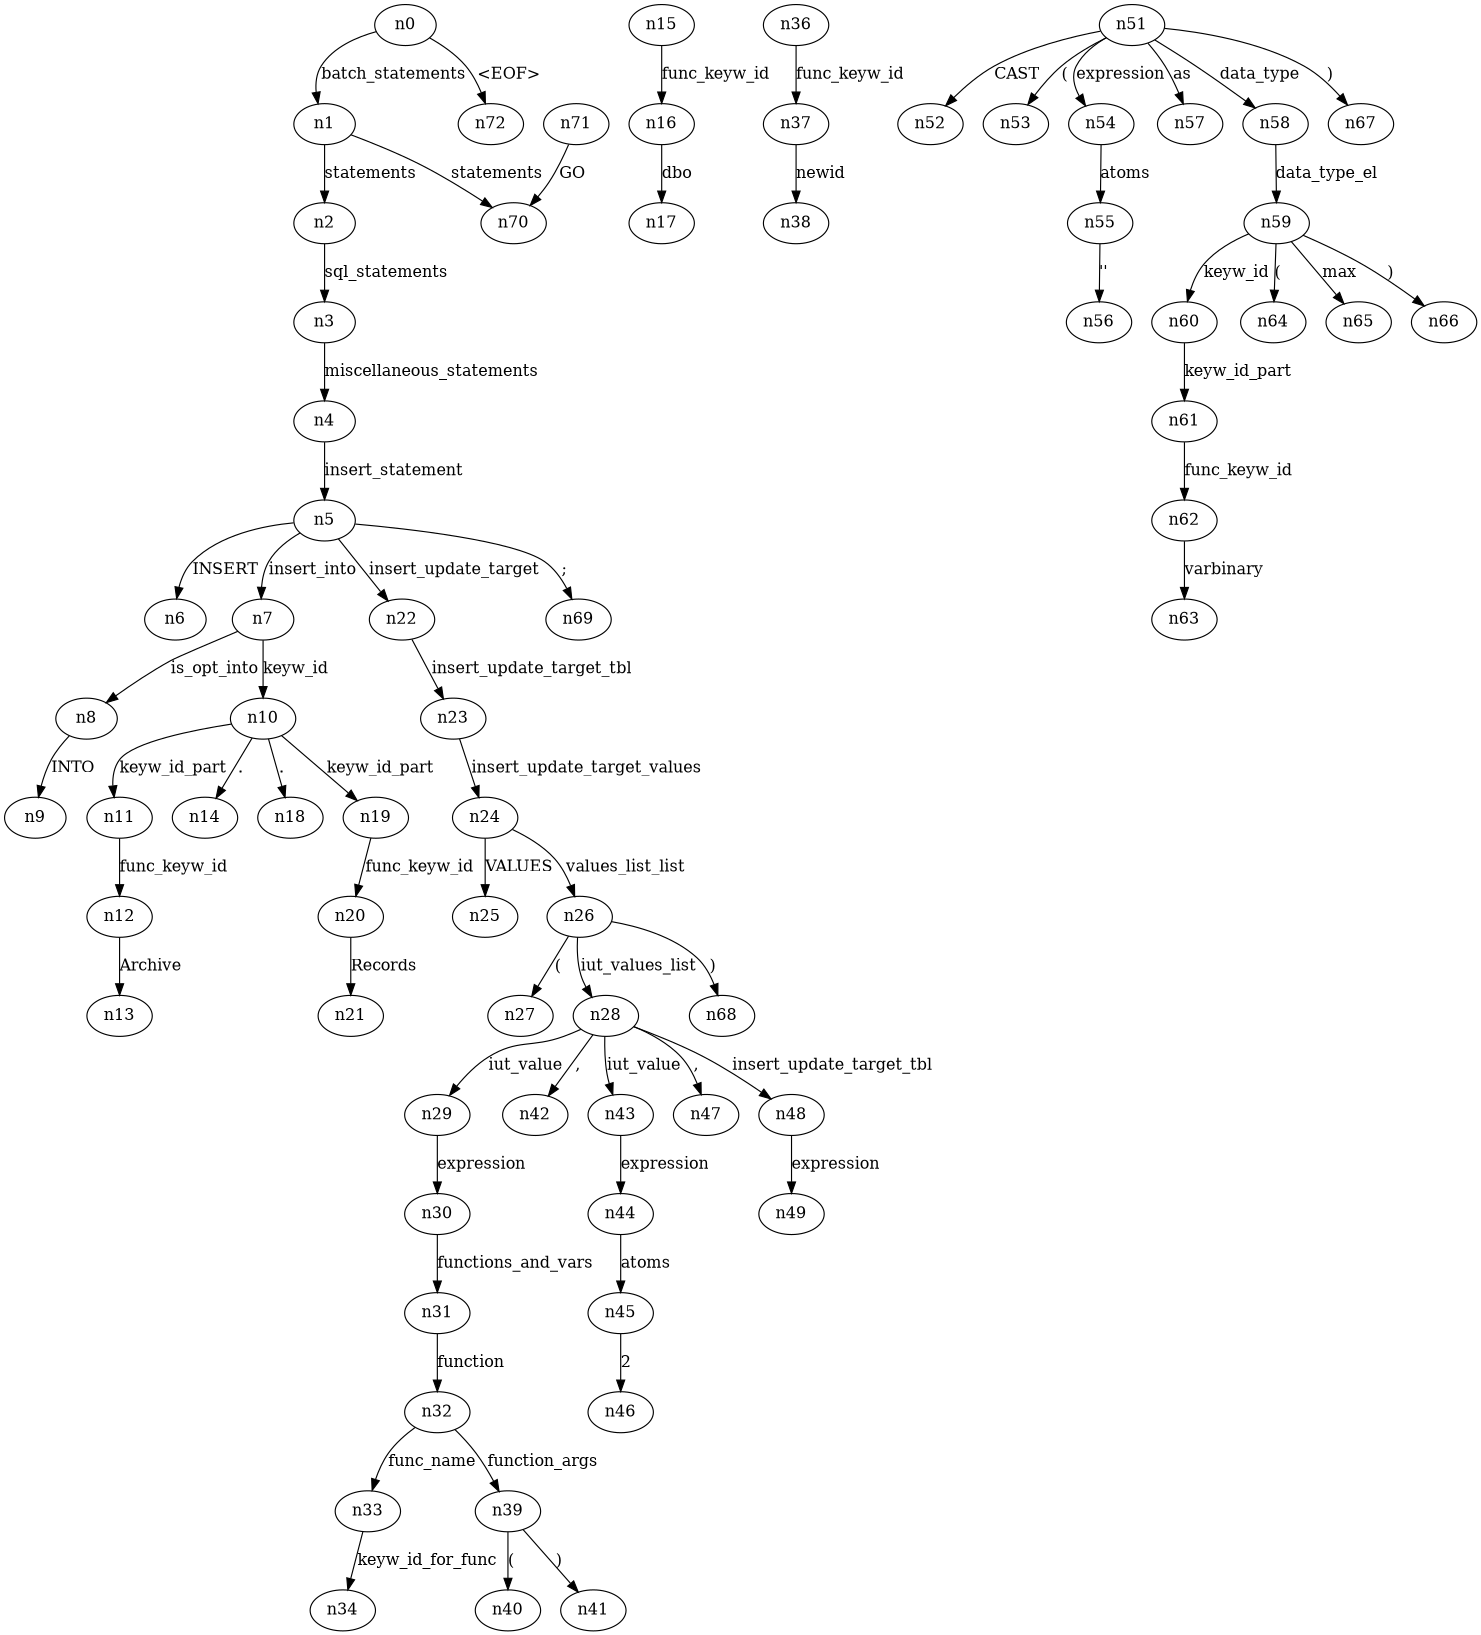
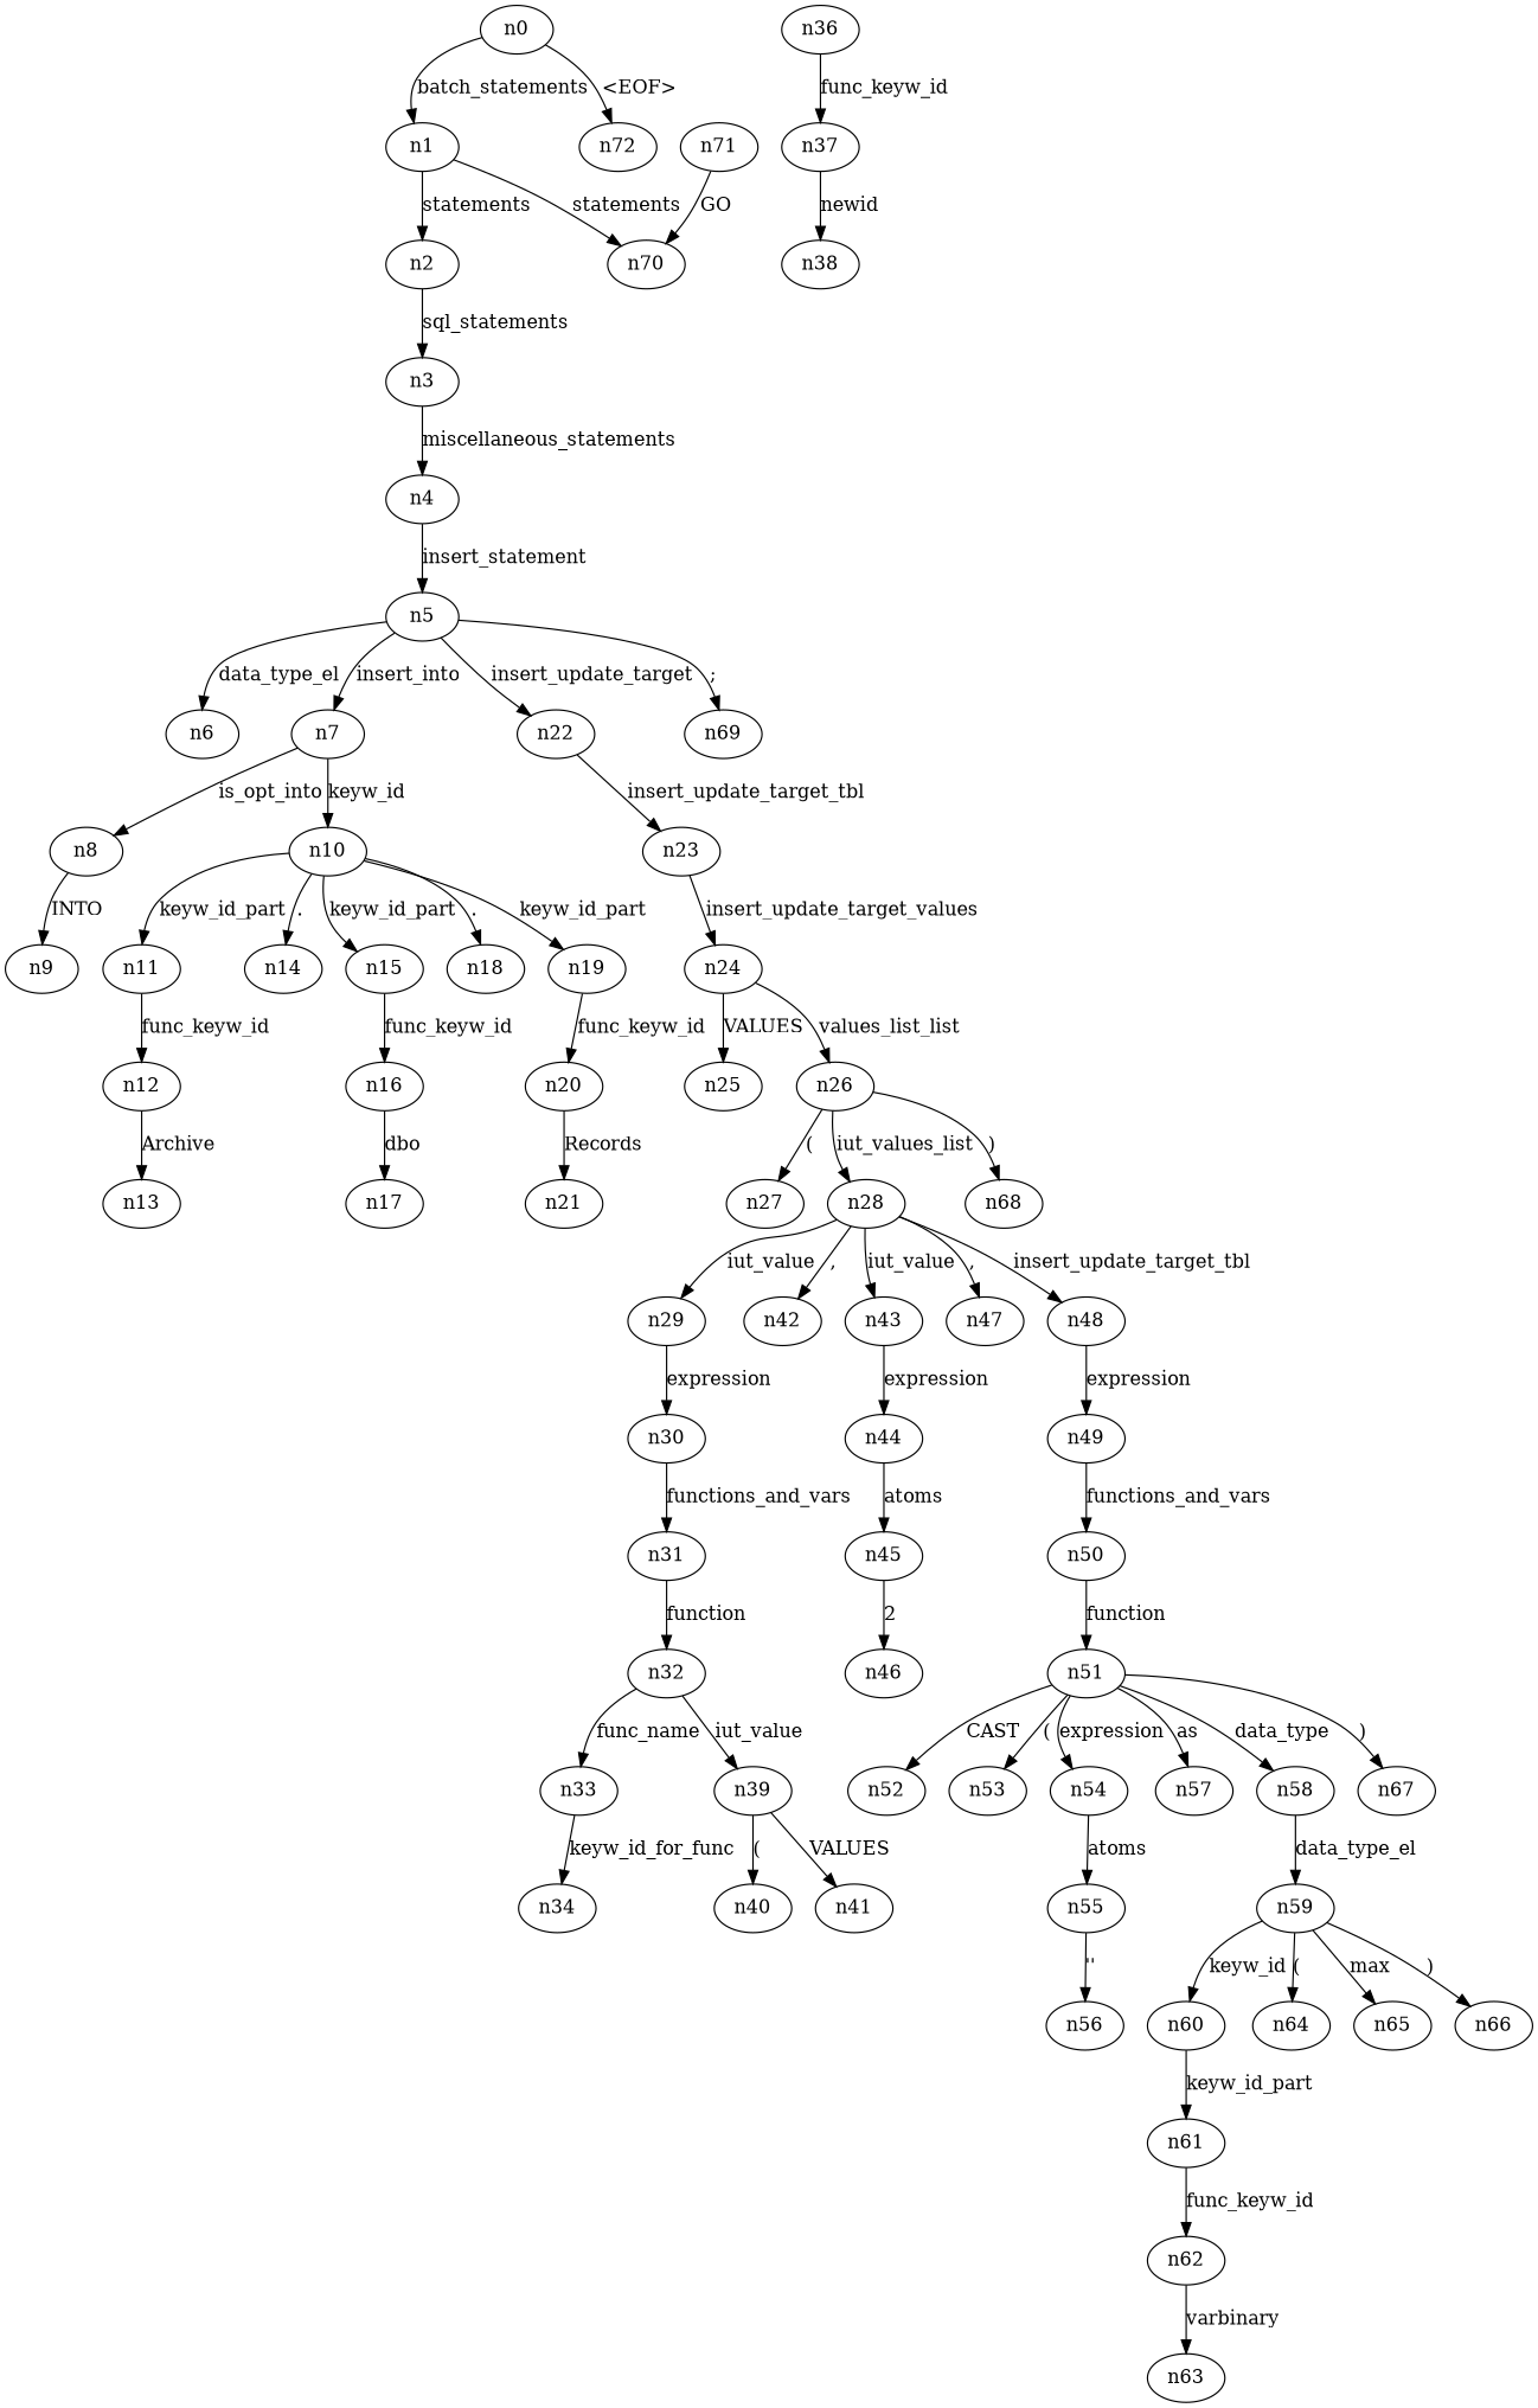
  digraph {
    n0
    n1
    n72
    n2
    n70
    n3
    n4
    n5
    n6
    n7
    n22
    n69
    n8
    n10
    n23
    n9
    n11
    n14
    n15
    n18
    n19
    n12
    n16
    n20
    n13
    n17
    n21
    n24
    n25
    n26
    n27
    n28
    n68
    n29
    n42
    n43
    n47
    n48
    n30
    n44
    n49
    n31
    n32
    n33
    n39
    n34
    n40
    n41
    n36
    n37
    n38
    n45
    n46
+   n50
    n51
    n52
    n53
    n54
    n57
    n58
    n67
    n55
    n59
    n56
    n60
    n64
    n65
    n66
    n61
    n62
    n63
    n71
    n0 -> n1 [label=batch_statements]
    n0 -> n72 [label="<EOF>"]
    n1 -> n2 [label=statements]
    n1 -> n70 [label=statements]
    n2 -> n3 [label=sql_statements]
    n3 -> n4 [label=miscellaneous_statements]
    n4 -> n5 [label=insert_statement]
-   n5 -> n6 [label=INSERT]
+   n5 -> n6 [label=data_type_el]
    n5 -> n7 [label=insert_into]
    n5 -> n22 [label=insert_update_target]
    n5 -> n69 [label=";"]
    n7 -> n8 [label=is_opt_into]
    n7 -> n10 [label=keyw_id]
    n22 -> n23 [label=insert_update_target_tbl]
    n8 -> n9 [label=INTO]
    n10 -> n11 [label=keyw_id_part]
    n10 -> n14 [label="."]
+   n10 -> n15 [label=keyw_id_part]
    n10 -> n18 [label="."]
    n10 -> n19 [label=keyw_id_part]
    n23 -> n24 [label=insert_update_target_values]
    n11 -> n12 [label=func_keyw_id]
    n15 -> n16 [label=func_keyw_id]
    n19 -> n20 [label=func_keyw_id]
    n12 -> n13 [label=Archive]
    n16 -> n17 [label=dbo]
    n20 -> n21 [label=Records]
    n24 -> n25 [label=VALUES]
    n24 -> n26 [label=values_list_list]
    n26 -> n27 [label="("]
    n26 -> n28 [label=iut_values_list]
    n26 -> n68 [label=")"]
    n28 -> n29 [label=iut_value]
    n28 -> n42 [label=","]
    n28 -> n43 [label=iut_value]
    n28 -> n47 [label=","]
    n28 -> n48 [label=insert_update_target_tbl]
    n29 -> n30 [label=expression]
    n43 -> n44 [label=expression]
    n48 -> n49 [label=expression]
    n30 -> n31 [label=functions_and_vars]
    n44 -> n45 [label=atoms]
+   n49 -> n50 [label=functions_and_vars]
    n31 -> n32 [label=function]
    n32 -> n33 [label=func_name]
-   n32 -> n39 [label=function_args]
+   n32 -> n39 [label=iut_value]
    n33 -> n34 [label=keyw_id_for_func]
    n39 -> n40 [label="("]
-   n39 -> n41 [label=")"]
+   n39 -> n41 [label=VALUES]
    n36 -> n37 [label=func_keyw_id]
    n37 -> n38 [label=newid]
    n45 -> n46 [label=2]
+   n50 -> n51 [label=function]
    n51 -> n52 [label=CAST]
    n51 -> n53 [label="("]
    n51 -> n54 [label=expression]
    n51 -> n57 [label=as]
    n51 -> n58 [label=data_type]
    n51 -> n67 [label=")"]
    n54 -> n55 [label=atoms]
    n58 -> n59 [label=data_type_el]
    n55 -> n56 [label="''"]
    n59 -> n60 [label=keyw_id]
    n59 -> n64 [label="("]
    n59 -> n65 [label=max]
    n59 -> n66 [label=")"]
    n60 -> n61 [label=keyw_id_part]
    n61 -> n62 [label=func_keyw_id]
    n62 -> n63 [label=varbinary]
    n71 -> n70 [label=GO]
  }
